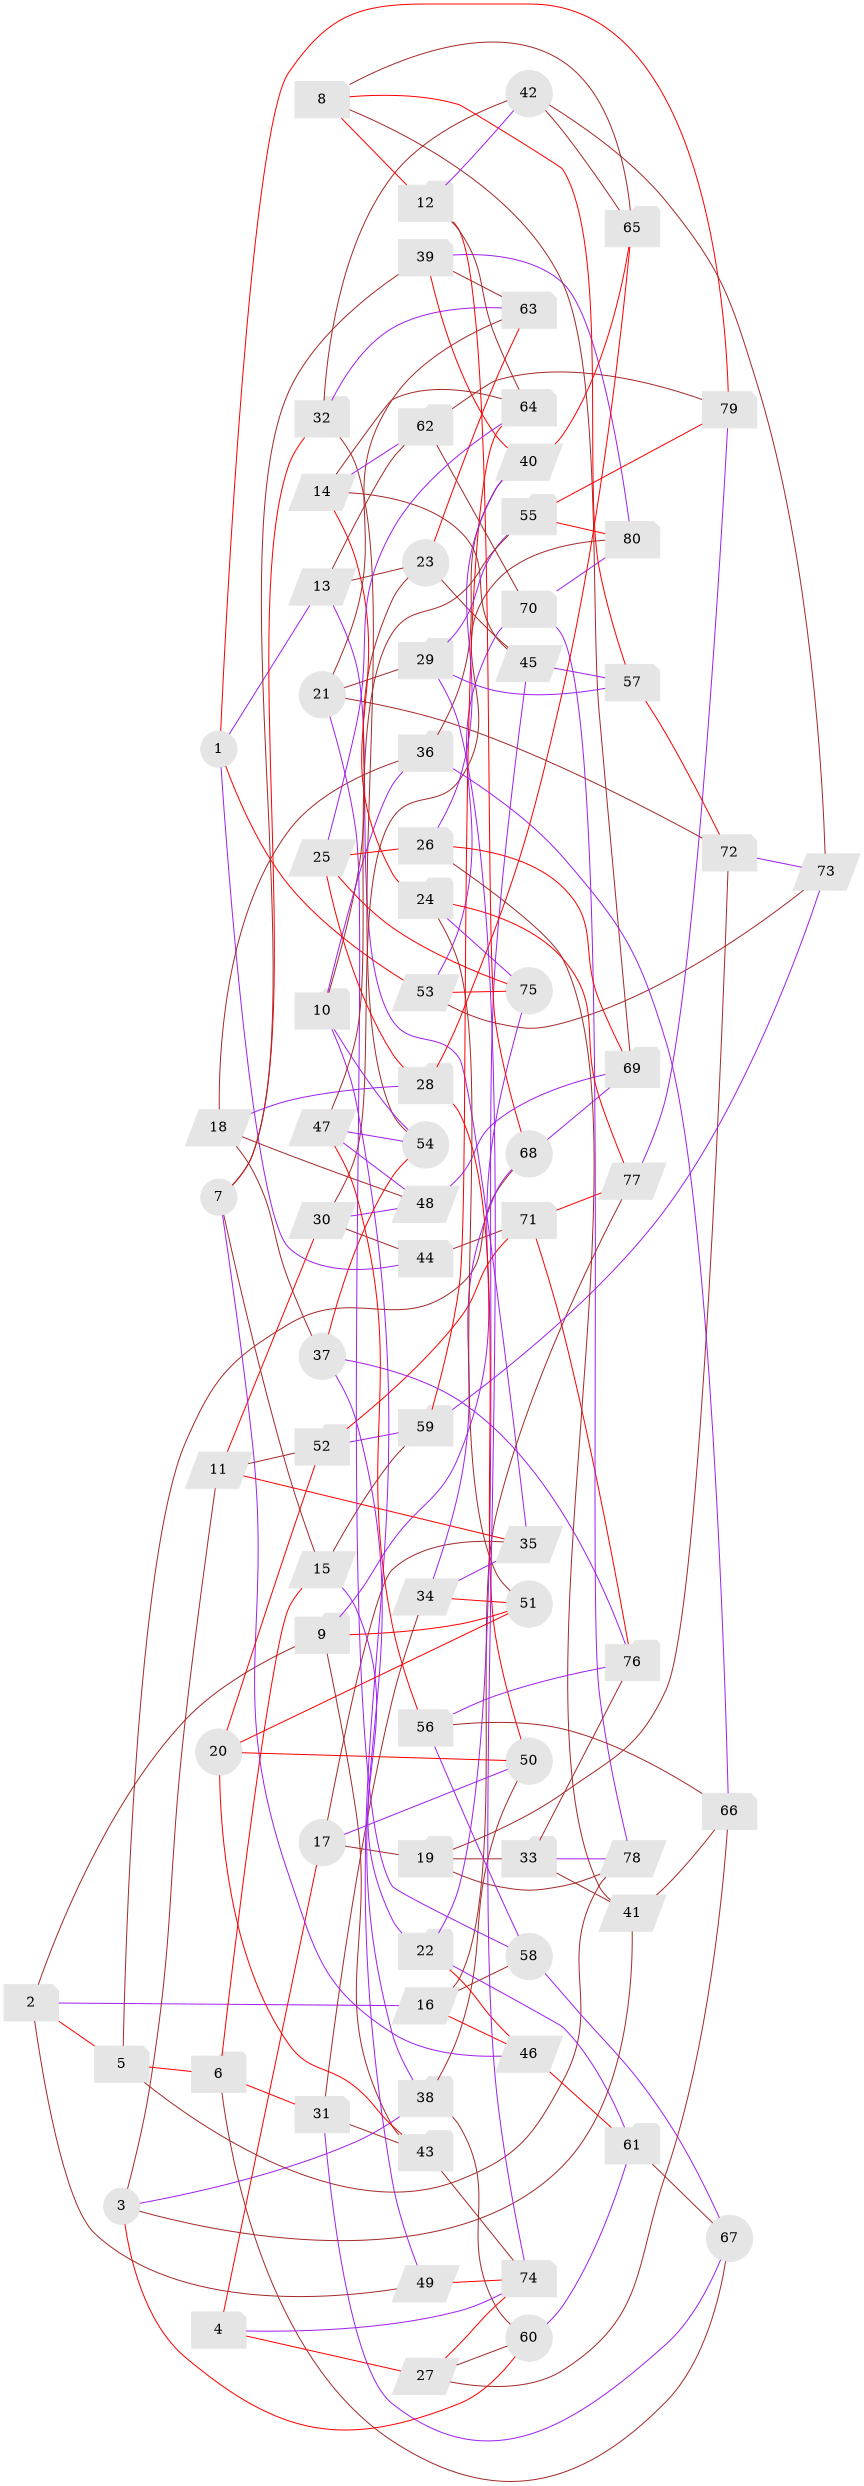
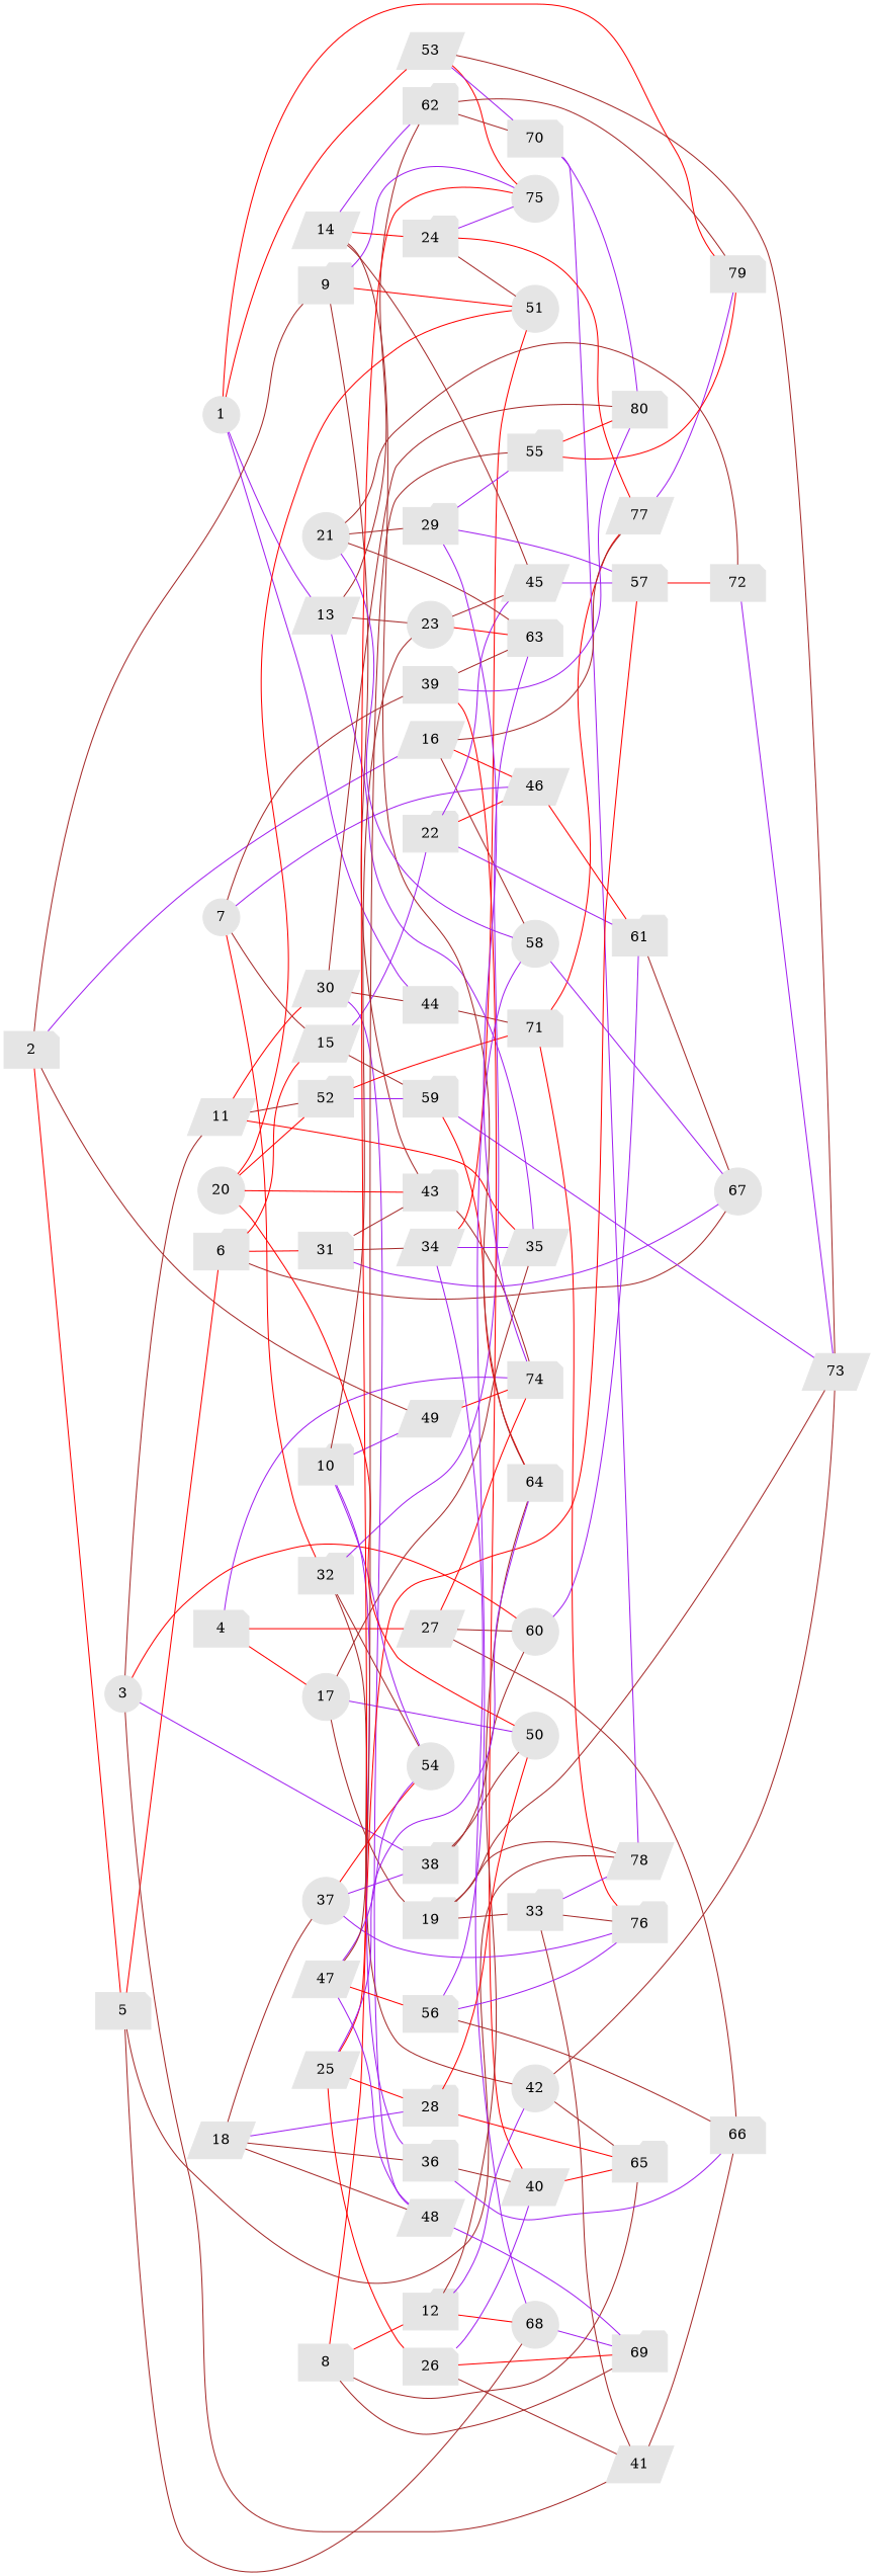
  graph {
    rankdir=LR
    node [color=gray90 shape=parallelogram style=filled]
    edge [color=brown]
    1 [shape=circle]
    13
    44 [shape=note]
    53
    79 [shape=note]
    23 [shape=circle]
    35
    62 [shape=folder]
    71 [shape=note]
    75 [shape=circle]
    73
    70 [shape=note]
    2 [shape=note]
    5 [shape=note]
    9 [shape=folder]
    16
    49
    6 [shape=folder]
    68 [shape=circle]
    78
    43 [shape=folder]
    51 [shape=circle]
    46
    58 [shape=circle]
    77
    74 [shape=note]
    3 [shape=circle]
    11
    38 [shape=folder]
    41
    60 [shape=circle]
    30
    52 [shape=folder]
    50 [shape=circle]
    66 [shape=note]
    61 [shape=folder]
    4 [shape=note]
    17 [shape=circle]
    27
    19 [shape=folder]
    15
    31 [shape=note]
    67 [shape=circle]
    69 [shape=folder]
    22 [shape=folder]
    59 [shape=folder]
    34
    7 [shape=circle]
    32 [shape=folder]
    39 [shape=note]
    54 [shape=circle]
    42 [shape=circle]
    63 [shape=note]
    40
    80 [shape=note]
    8 [shape=note]
    12 [shape=folder]
    57 [shape=note]
    65 [shape=folder]
    64 [shape=note]
    72 [shape=note]
    10 [shape=folder]
    36 [shape=folder]
    45
    48
    14
    24 [shape=folder]
    33 [shape=folder]
    18
    28 [shape=folder]
    37 [shape=circle]
    76 [shape=folder]
    20 [shape=circle]
    21 [shape=circle]
    29 [shape=folder]
    55 [shape=folder]
    25
    26 [shape=note]
    47
    56 [shape=note]
    1 -- 13 [color=purple]
    1 -- 44 [color=purple]
    1 -- 53 [color=red]
    1 -- 79 [color=red]
    13 -- 23
    13 -- 35 [color=purple]
    13 -- 62
    44 -- 71
    53 -- 75 [color=red]
    53 -- 73
    53 -- 70 [color=purple]
    23 -- 63 [color=red]
    23 -- 45
    62 -- 79
    62 -- 70
    71 -- 77 [color=red]
    71 -- 76 [color=red]
    70 -- 78 [color=purple]
    70 -- 80 [color=purple]
    2 -- 5 [color=red]
    2 -- 9
    2 -- 16 [color=purple]
    2 -- 49
    5 -- 6 [color=red]
    5 -- 68
    5 -- 78
    9 -- 75 [color=purple]
    9 -- 43
    9 -- 51 [color=red]
    16 -- 46 [color=red]
    16 -- 58
    16 -- 77
    49 -- 74 [color=red]
    6 -- 15 [color=red]
    6 -- 31 [color=red]
    6 -- 67
    68 -- 69 [color=purple]
    43 -- 74
    46 -- 61 [color=red]
    58 -- 67 [color=purple]
    77 -- 79 [color=purple]
    3 -- 11
    3 -- 38 [color=purple]
    3 -- 41
    3 -- 60 [color=red]
    11 -- 35 [color=red]
    11 -- 30 [color=red]
    11 -- 52
    38 -- 60
    38 -- 50
    41 -- 66
    60 -- 61 [color=purple]
    30 -- 44
    30 -- 80
    30 -- 48 [color=purple]
    52 -- 71 [color=red]
    52 -- 59 [color=purple]
    61 -- 67
    4 -- 74 [color=purple]
    4 -- 17 [color=red]
    4 -- 27 [color=red]
    17 -- 35
    17 -- 50 [color=purple]
    17 -- 19
    27 -- 74 [color=red]
    27 -- 60
    27 -- 66
    19 -- 78
-   19 -- 72
+   19 -- 73
    19 -- 33
    15 -- 22 [color=purple]
    15 -- 59
    31 -- 43
    31 -- 67 [color=purple]
    31 -- 34
    22 -- 46 [color=red]
    22 -- 61 [color=purple]
    22 -- 45 [color=purple]
    59 -- 73 [color=purple]
    59 -- 64 [color=red]
    34 -- 35 [color=purple]
    34 -- 68 [color=purple]
    34 -- 51 [color=red]
    7 -- 46 [color=purple]
    7 -- 15
    7 -- 32 [color=red]
    7 -- 39
    32 -- 54
    32 -- 42
    32 -- 63 [color=purple]
    39 -- 63
    39 -- 40 [color=red]
    39 -- 80 [color=purple]
    42 -- 73
    42 -- 65
    40 -- 65 [color=red]
    8 -- 69
    8 -- 12 [color=red]
    8 -- 57 [color=red]
    8 -- 65
    12 -- 68 [color=red]
    12 -- 42 [color=purple]
    12 -- 64
    57 -- 72 [color=red]
    72 -- 73 [color=purple]
    10 -- 23
    10 -- 49 [color=purple]
    10 -- 54 [color=purple]
    10 -- 36 [color=purple]
    36 -- 66 [color=purple]
    36 -- 40
    45 -- 57 [color=purple]
    48 -- 69 [color=purple]
    14 -- 62 [color=purple]
    14 -- 64
    14 -- 45
    14 -- 24 [color=red]
    24 -- 75 [color=purple]
    24 -- 51
    24 -- 77 [color=red]
    33 -- 78 [color=purple]
    33 -- 41
    33 -- 76
    18 -- 36
    18 -- 48
    18 -- 28 [color=purple]
    18 -- 37
    28 -- 50 [color=red]
    28 -- 65 [color=red]
    37 -- 38 [color=purple]
    37 -- 54 [color=red]
    37 -- 76 [color=purple]
    20 -- 43 [color=red]
    20 -- 51 [color=red]
    20 -- 52 [color=red]
    20 -- 50 [color=red]
    21 -- 58 [color=purple]
    21 -- 63
    21 -- 72
    21 -- 29
    29 -- 74 [color=purple]
    29 -- 57 [color=purple]
    29 -- 55 [color=purple]
    55 -- 79 [color=red]
    55 -- 80 [color=red]
    25 -- 75 [color=red]
    25 -- 64 [color=purple]
    25 -- 28 [color=red]
    25 -- 26 [color=red]
    26 -- 41
    26 -- 69 [color=red]
    26 -- 40 [color=purple]
    47 -- 54 [color=purple]
    47 -- 48 [color=purple]
    47 -- 55
    47 -- 56 [color=red]
    56 -- 58 [color=purple]
    56 -- 66
    56 -- 76 [color=purple]
  }
